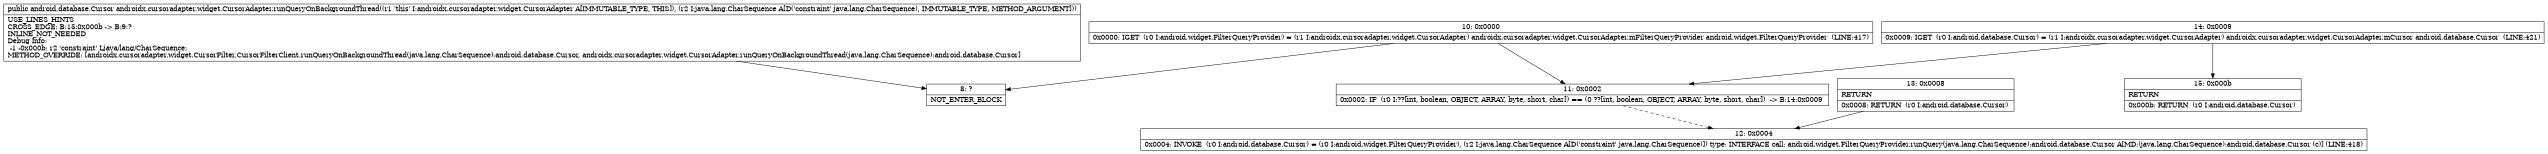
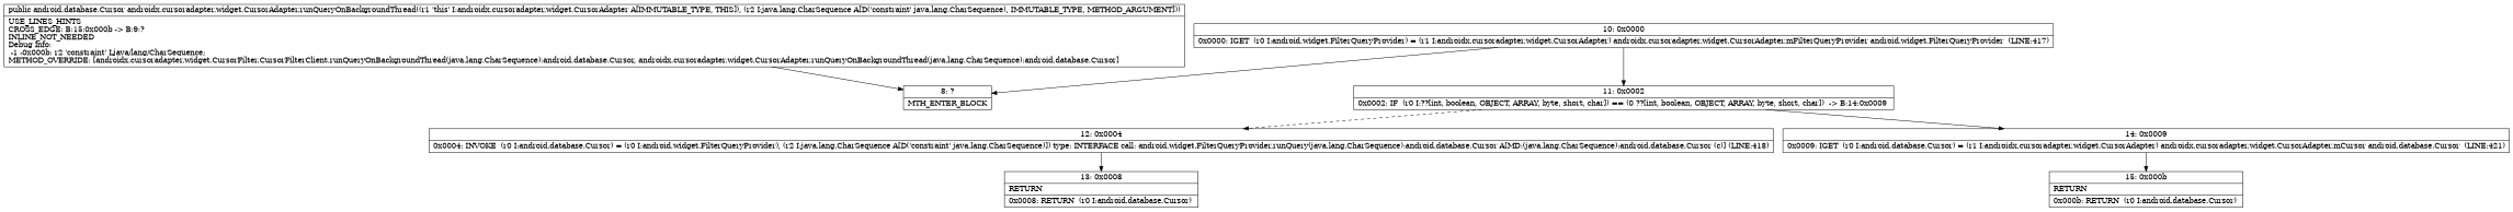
  digraph {
    node [shape=record]
-   n1 [label="{8\:\ ?|NOT_ENTER_BLOCK\l}"]
+   n1 [label="{8\:\ ?|MTH_ENTER_BLOCK\l}"]
    n2 [label="{10\:\ 0x0000|0x0000: IGET  (r0 I:android.widget.FilterQueryProvider) = (r1 I:androidx.cursoradapter.widget.CursorAdapter) androidx.cursoradapter.widget.CursorAdapter.mFilterQueryProvider android.widget.FilterQueryProvider  (LINE:417)\l}"]
    n3 [label="{11\:\ 0x0002|0x0002: IF  (r0 I:??[int, boolean, OBJECT, ARRAY, byte, short, char]) == (0 ??[int, boolean, OBJECT, ARRAY, byte, short, char])  \-\> B:14:0x0009 \l}"]
    n4 [label="{12\:\ 0x0004|0x0004: INVOKE  (r0 I:android.database.Cursor) = (r0 I:android.widget.FilterQueryProvider), (r2 I:java.lang.CharSequence A[D('constraint' java.lang.CharSequence)]) type: INTERFACE call: android.widget.FilterQueryProvider.runQuery(java.lang.CharSequence):android.database.Cursor A[MD:(java.lang.CharSequence):android.database.Cursor (c)] (LINE:418)\l}"]
    n5 [label="{14\:\ 0x0009|0x0009: IGET  (r0 I:android.database.Cursor) = (r1 I:androidx.cursoradapter.widget.CursorAdapter) androidx.cursoradapter.widget.CursorAdapter.mCursor android.database.Cursor  (LINE:421)\l}"]
    n6 [label="{13\:\ 0x0008|RETURN\l|0x0008: RETURN  (r0 I:android.database.Cursor) \l}"]
    n7 [label="{15\:\ 0x000b|RETURN\l|0x000b: RETURN  (r0 I:android.database.Cursor) \l}"]
    n8 [label="{public android.database.Cursor androidx.cursoradapter.widget.CursorAdapter.runQueryOnBackgroundThread((r1 'this' I:androidx.cursoradapter.widget.CursorAdapter A[IMMUTABLE_TYPE, THIS]), (r2 I:java.lang.CharSequence A[D('constraint' java.lang.CharSequence), IMMUTABLE_TYPE, METHOD_ARGUMENT]))  | USE_LINES_HINTS\lCROSS_EDGE: B:15:0x000b \-\> B:9:?\lINLINE_NOT_NEEDED\lDebug Info:\l  \-1 \-0x000b: r2 'constraint' Ljava\/lang\/CharSequence;\lMETHOD_OVERRIDE: [androidx.cursoradapter.widget.CursorFilter.CursorFilterClient.runQueryOnBackgroundThread(java.lang.CharSequence):android.database.Cursor, androidx.cursoradapter.widget.CursorAdapter.runQueryOnBackgroundThread(java.lang.CharSequence):android.database.Cursor]\l}"]
    n2 -> n1
    n2 -> n3
    n3 -> n4 [style=dashed]
-   n5 -> n3
-   n6 -> n4
+   n3 -> n5
+   n4 -> n6
    n5 -> n7
    n8 -> n1
  }
